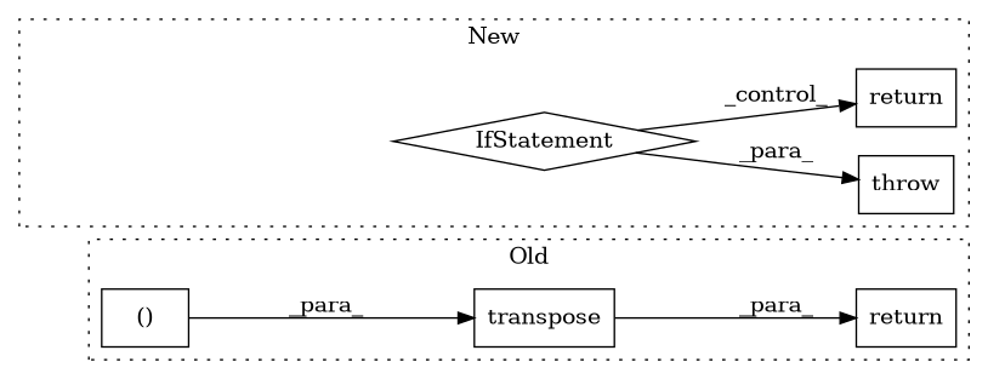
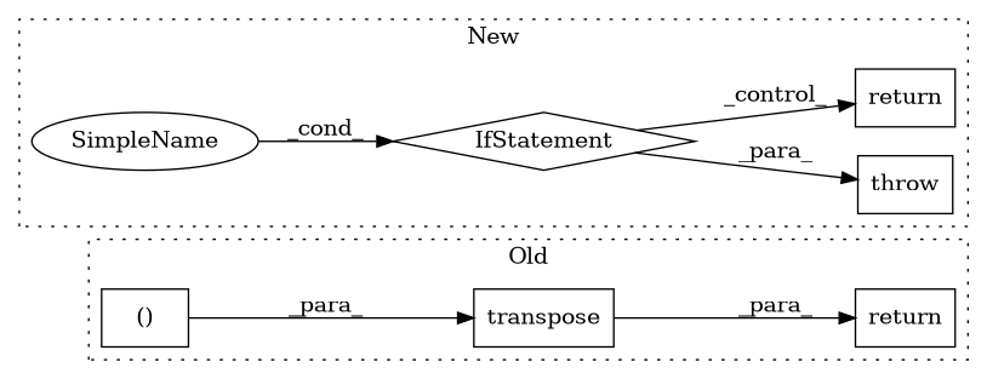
  digraph {
    rankdir=LR
    node [a=41 l=7 shape=box]
    n1 [a=32 l="17,2" label=transpose s="508,554"]
    n2 [a=106 l=29 label="()" s=525]
    n3 [label=return s=497]
    n4 [a=53 l=6 label=throw s=2033]
    n5 [a=25 l="4,2" label=IfStatement s="1444,1493" shape=diamond]
+   n6 [a=42 label=SimpleName shape=ellipse l=""]
    n7 [label=return s=1846]
    subgraph cluster_1 {
      label=Old
      style=dotted
      n1
      n2
      n3
    }
    subgraph cluster_2 {
      label=New
      style=dotted
      n4
      n5
+     n6
      n7
    }
    n1 -> n3 [label=_para_]
    n2 -> n1 [label=_para_]
    n5 -> n4 [label=_para_]
    n5 -> n7 [label=_control_]
+   n6 -> n5 [label=_cond_]
  }
